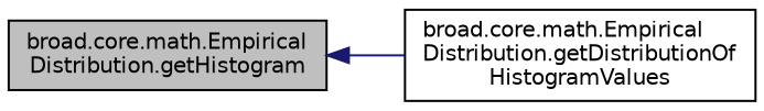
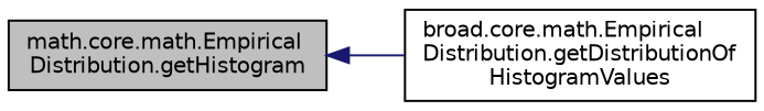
  digraph {
    rankdir=LR
    node [color=black fontname=Helvetica fontsize=10 shape=record style=filled]
-   n1 [fillcolor=grey75 fontcolor=black height=0.2 label="broad.core.math.Empirical\lDistribution.getHistogram" width=0.4]
+   n1 [fillcolor=grey75 fontcolor=black height=0.2 label="math.core.math.Empirical\lDistribution.getHistogram" width=0.4]
    n2 [fillcolor=white height=0.2 label="broad.core.math.Empirical\lDistribution.getDistributionOf\lHistogramValues" width=0.4]
    n1 -> n2 [color=midnightblue dir=back fontname=Helvetica fontsize=10 labelfontname=Helvetica labelfontsize=10 style=solid]
  }
